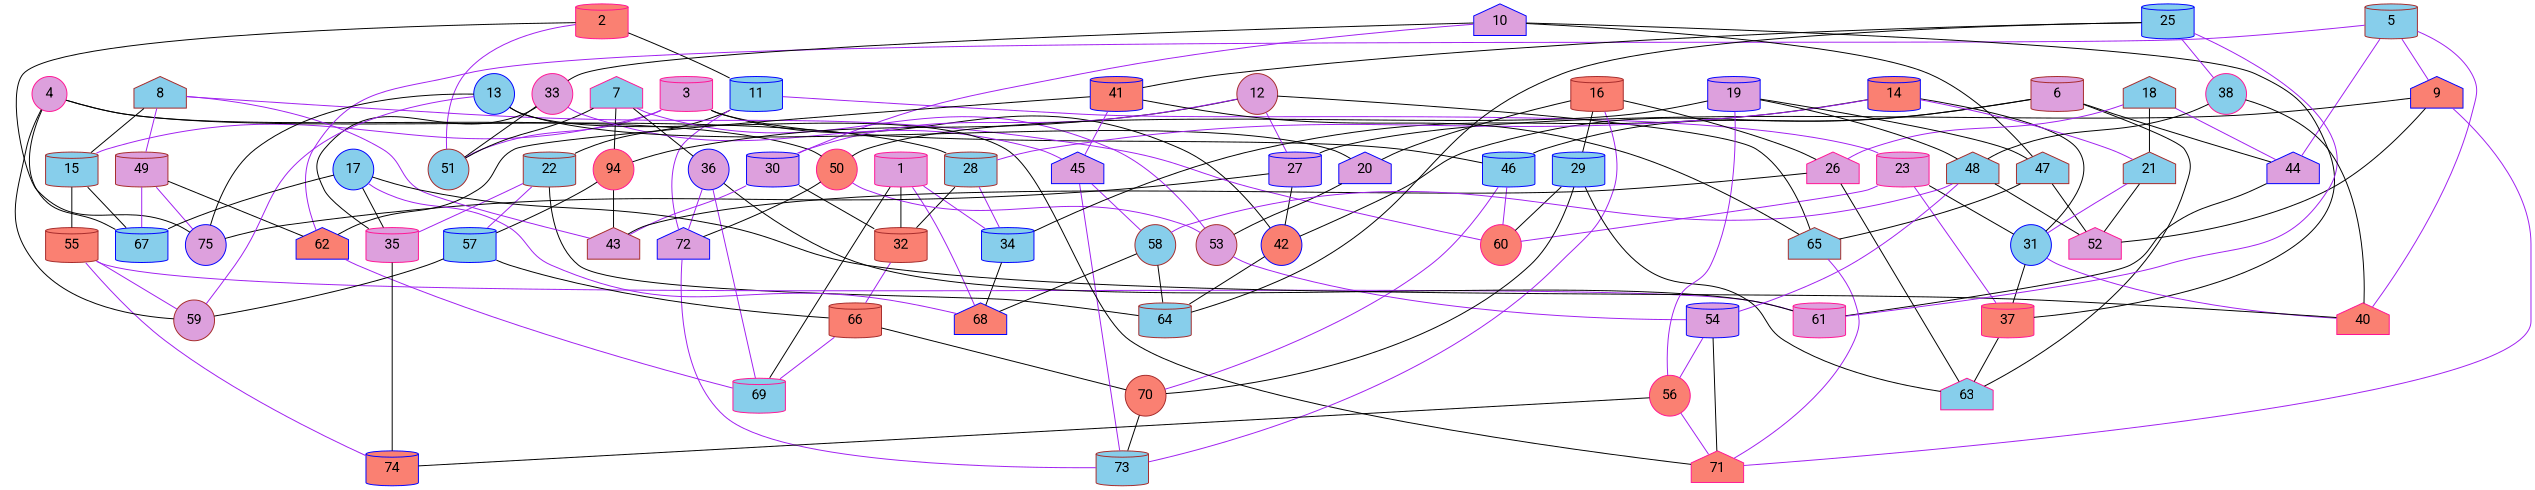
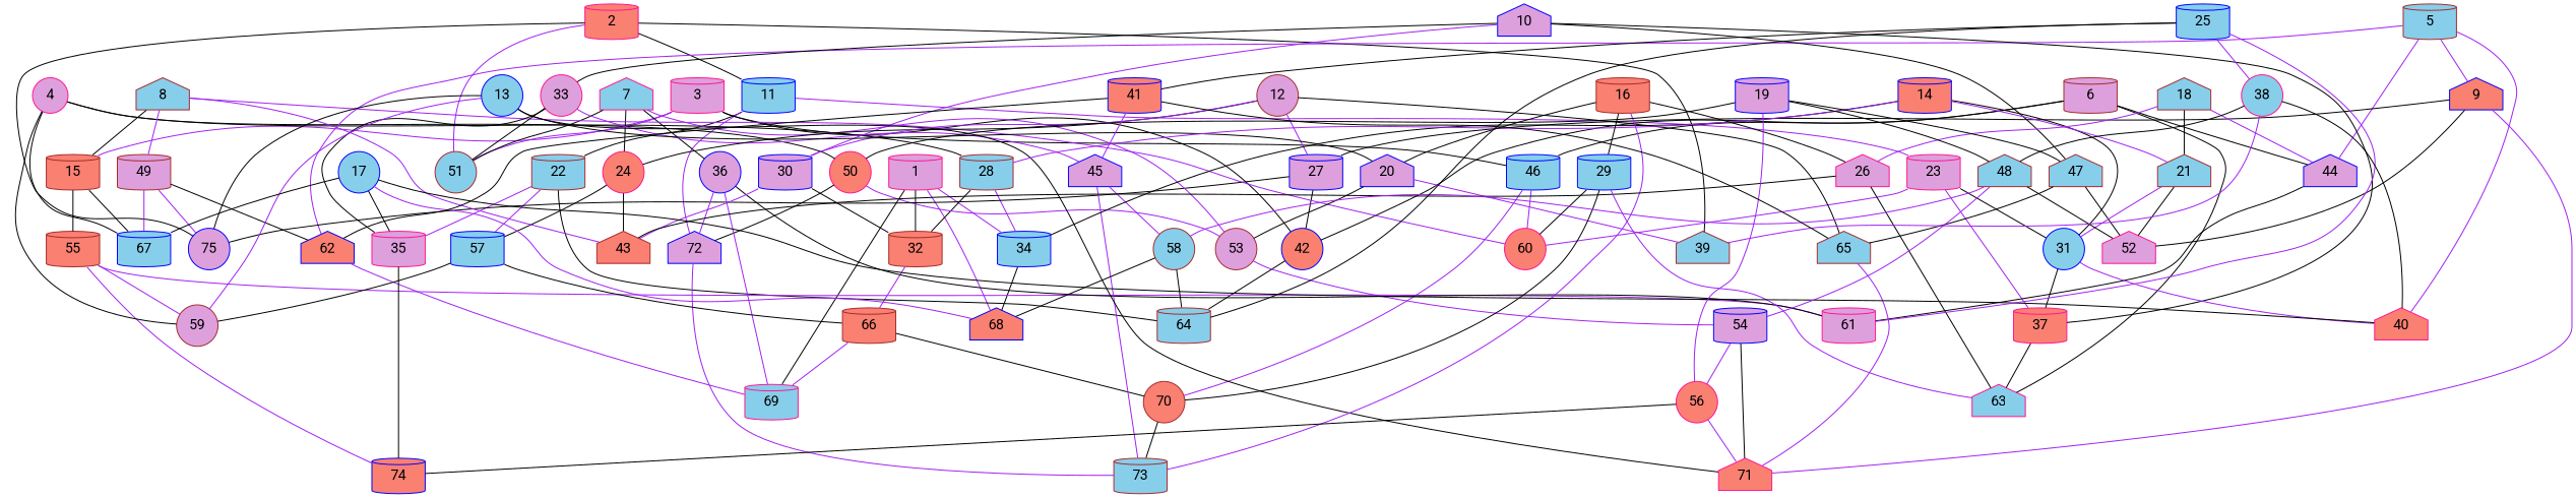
  graph {
    fontname=Roboto
    node [color=blue fillcolor=skyblue fontname=Roboto shape=cylinder style=filled]
    edge [color=black fontname=Roboto]
    1 [color=deeppink fillcolor=plum]
    32 [color=brown fillcolor=salmon]
    34
    68 [fillcolor=salmon shape=house]
    69 [color=deeppink]
    66 [color=brown fillcolor=salmon]
    2 [color=deeppink fillcolor=salmon]
    11
+   39 [color=brown shape=house]
    51 [color=brown shape=circle]
    75 [fillcolor=plum shape=circle]
    22 [color=brown]
    23 [color=deeppink fillcolor=plum]
    72 [fillcolor=plum shape=house]
    3 [color=deeppink fillcolor=plum]
-   15 [color=brown]
+   15 [color=brown fillcolor=salmon]
    42 [fillcolor=salmon shape=circle]
    46
    67
    55 [color=brown fillcolor=salmon]
    64 [color=brown]
    60 [color=deeppink fillcolor=salmon shape=circle]
    70 [color=brown fillcolor=salmon shape=circle]
    4 [color=deeppink fillcolor=plum shape=circle]
    28 [color=brown]
    50 [color=deeppink fillcolor=salmon shape=circle]
    59 [color=brown fillcolor=plum shape=circle]
    53 [color=brown fillcolor=plum shape=circle]
    5 [color=brown]
    9 [fillcolor=salmon shape=house]
    40 [color=deeppink fillcolor=salmon shape=house]
    44 [fillcolor=plum shape=house]
    62 [fillcolor=salmon shape=house]
    27 [fillcolor=plum]
    52 [color=deeppink fillcolor=plum shape=house]
    71 [color=deeppink fillcolor=salmon shape=house]
    61 [color=deeppink fillcolor=plum]
    6 [color=brown fillcolor=plum]
    63 [color=deeppink shape=house]
    7 [color=deeppink shape=house]
-   24 [color=deeppink fillcolor=salmon shape=circle label=94]
+   24 [color=deeppink fillcolor=salmon shape=circle]
    36 [fillcolor=plum shape=circle]
-   43 [color=brown fillcolor=plum shape=house]
+   43 [color=brown fillcolor=salmon shape=house]
    57
    54 [fillcolor=plum]
    8 [color=brown shape=house]
    49 [color=brown fillcolor=plum]
    74 [fillcolor=salmon]
    10 [fillcolor=plum shape=house]
    30 [fillcolor=plum]
    33 [color=deeppink fillcolor=plum shape=circle]
    37 [color=deeppink fillcolor=salmon]
    47 [color=brown shape=house]
    35 [color=deeppink fillcolor=plum]
    45 [fillcolor=plum shape=house]
    65 [color=brown shape=house]
    31 [shape=circle]
    73 [color=brown]
    12 [color=brown fillcolor=plum shape=circle]
    13 [shape=circle]
    20 [fillcolor=plum shape=house]
    14 [fillcolor=salmon]
    21 [color=brown shape=house]
    16 [color=brown fillcolor=salmon]
    26 [color=deeppink fillcolor=plum shape=house]
    29
    17 [shape=circle]
    18 [color=brown shape=house]
    19 [fillcolor=plum]
    48 [color=brown shape=house]
    56 [color=deeppink fillcolor=salmon shape=circle]
    58 [color=brown shape=circle]
    25
    38 [color=deeppink shape=circle]
    41 [fillcolor=salmon]
    1 -- 32
    1 -- 34 [color=purple]
    1 -- 68 [color=purple]
    1 -- 69
    32 -- 66 [color=purple]
    34 -- 68
    66 -- 69 [color=purple]
    66 -- 70
    2 -- 11
+   2 -- 39
    2 -- 51 [color=purple]
    2 -- 75
    11 -- 22
    11 -- 23 [color=purple]
    11 -- 72 [color=purple]
    22 -- 64
    22 -- 57 [color=purple]
    22 -- 35 [color=purple]
    23 -- 60 [color=purple]
    23 -- 37 [color=purple]
    23 -- 31
    72 -- 73 [color=purple]
    3 -- 51 [color=purple]
    3 -- 15 [color=purple]
    3 -- 42
    3 -- 46
    15 -- 67
    15 -- 55
    42 -- 64
    46 -- 60 [color=purple]
    46 -- 70 [color=purple]
    55 -- 59 [color=purple]
    55 -- 61 [color=purple]
    55 -- 74 [color=purple]
    70 -- 73
    4 -- 67
    4 -- 28
    4 -- 50
    4 -- 59
    28 -- 32
    28 -- 34 [color=purple]
    50 -- 72
    50 -- 53 [color=purple]
    53 -- 54 [color=purple]
    5 -- 9 [color=purple]
    5 -- 40 [color=purple]
    5 -- 44 [color=purple]
    5 -- 62 [color=purple]
    9 -- 27
    9 -- 52
    9 -- 71 [color=purple]
    44 -- 61
    62 -- 69 [color=purple]
    27 -- 75
    27 -- 42
    6 -- 42
    6 -- 46
    6 -- 44
    6 -- 63
    7 -- 51
    7 -- 53 [color=purple]
    7 -- 24
    7 -- 36
    24 -- 43
    24 -- 57
    36 -- 69 [color=purple]
    36 -- 72 [color=purple]
    36 -- 61
    57 -- 66
    57 -- 59
    54 -- 71
    54 -- 56 [color=purple]
    8 -- 15
    8 -- 60 [color=purple]
    8 -- 43 [color=purple]
    8 -- 49 [color=purple]
    49 -- 75 [color=purple]
    49 -- 67 [color=purple]
    49 -- 62
    10 -- 30 [color=purple]
    10 -- 33
    10 -- 37
    10 -- 47
    30 -- 32
    30 -- 43 [color=purple]
    33 -- 51
    33 -- 35
    33 -- 45 [color=purple]
    37 -- 63
    47 -- 52
    47 -- 65
    35 -- 74
    45 -- 73 [color=purple]
    45 -- 58 [color=purple]
    65 -- 71 [color=purple]
    31 -- 40 [color=purple]
    31 -- 37
    12 -- 27 [color=purple]
    12 -- 24
    12 -- 30 [color=purple]
    12 -- 65
    13 -- 75
    13 -- 59 [color=purple]
    13 -- 71
    13 -- 20
+   20 -- 39 [color=purple]
    20 -- 53
    14 -- 34
    14 -- 28 [color=purple]
    14 -- 31
    14 -- 21 [color=purple]
    21 -- 52
    21 -- 31 [color=purple]
    16 -- 73 [color=purple]
    16 -- 20
    16 -- 26
    16 -- 29
    26 -- 63
    26 -- 43
    29 -- 60
    29 -- 70
-   29 -- 63
+   29 -- 63 [color=purple]
    17 -- 68 [color=purple]
    17 -- 67
    17 -- 40
    17 -- 35
    18 -- 44 [color=purple]
    18 -- 21
    18 -- 26 [color=purple]
    19 -- 50
    19 -- 47
    19 -- 48
    19 -- 56 [color=purple]
    48 -- 52
    48 -- 54 [color=purple]
    48 -- 58 [color=purple]
    56 -- 71 [color=purple]
    56 -- 74
    58 -- 68
    58 -- 64
    25 -- 64
    25 -- 61 [color=purple]
    25 -- 38 [color=purple]
    25 -- 41
+   38 -- 39 [color=purple]
    38 -- 40
    38 -- 48
    41 -- 62
    41 -- 45 [color=purple]
    41 -- 65
  }
